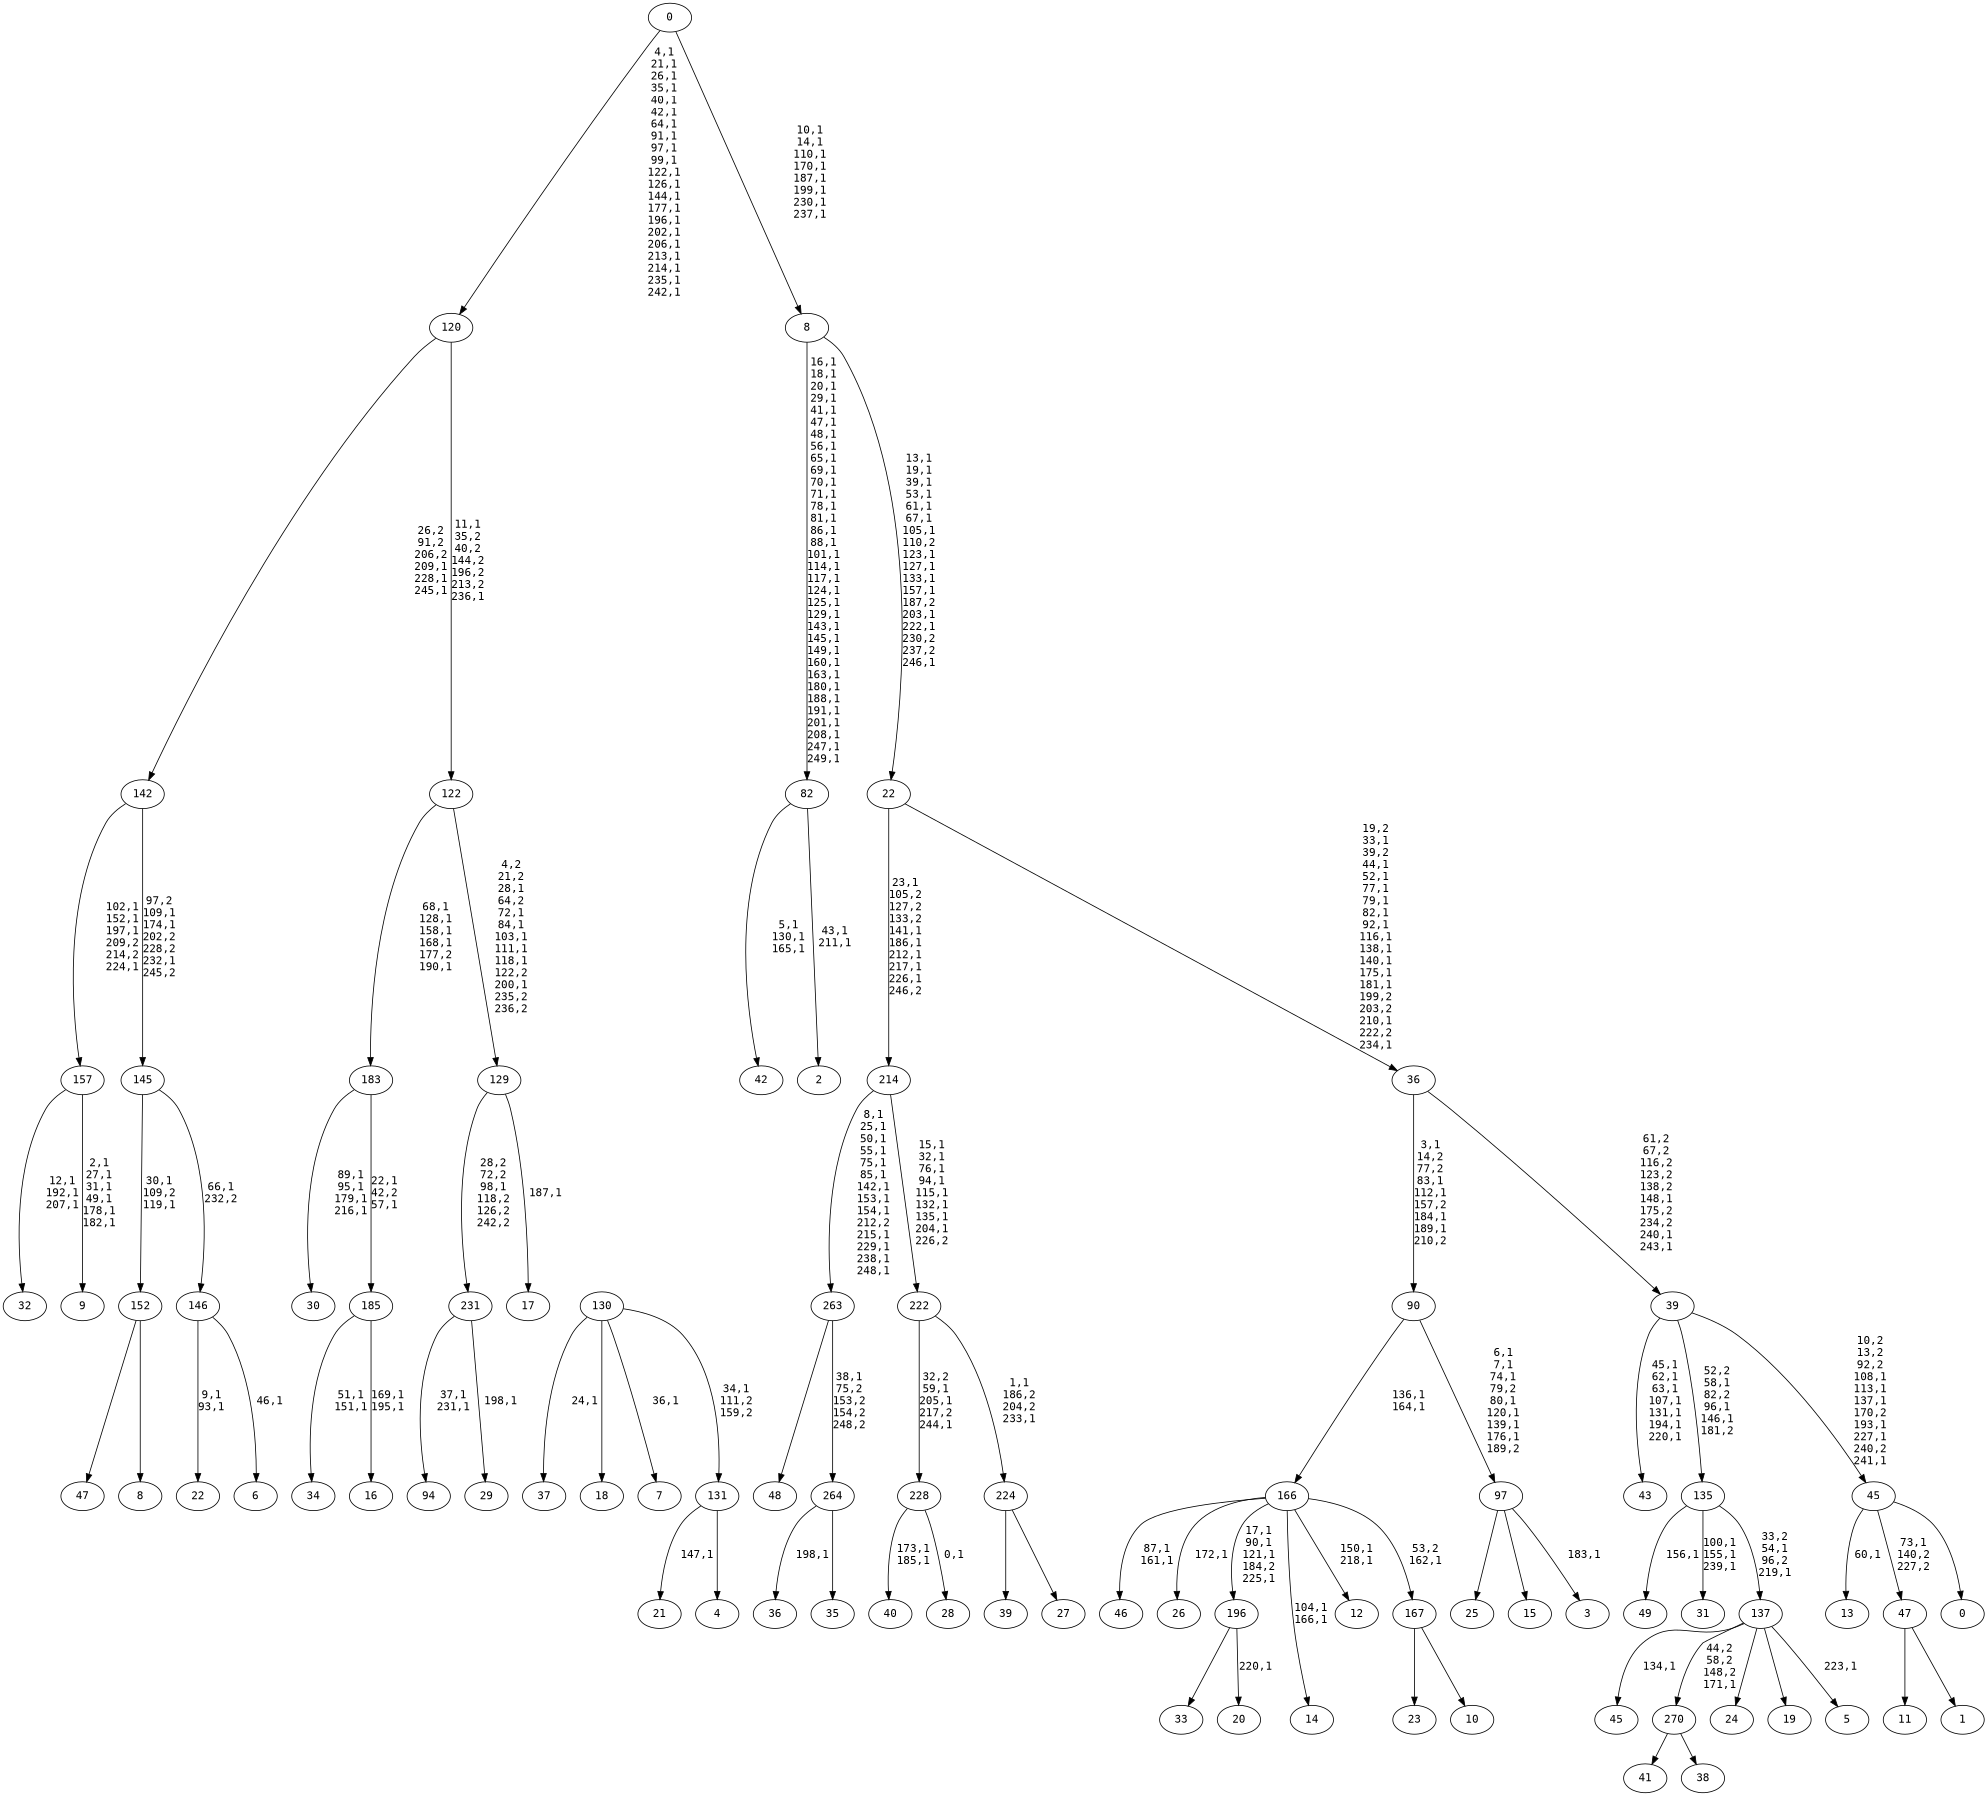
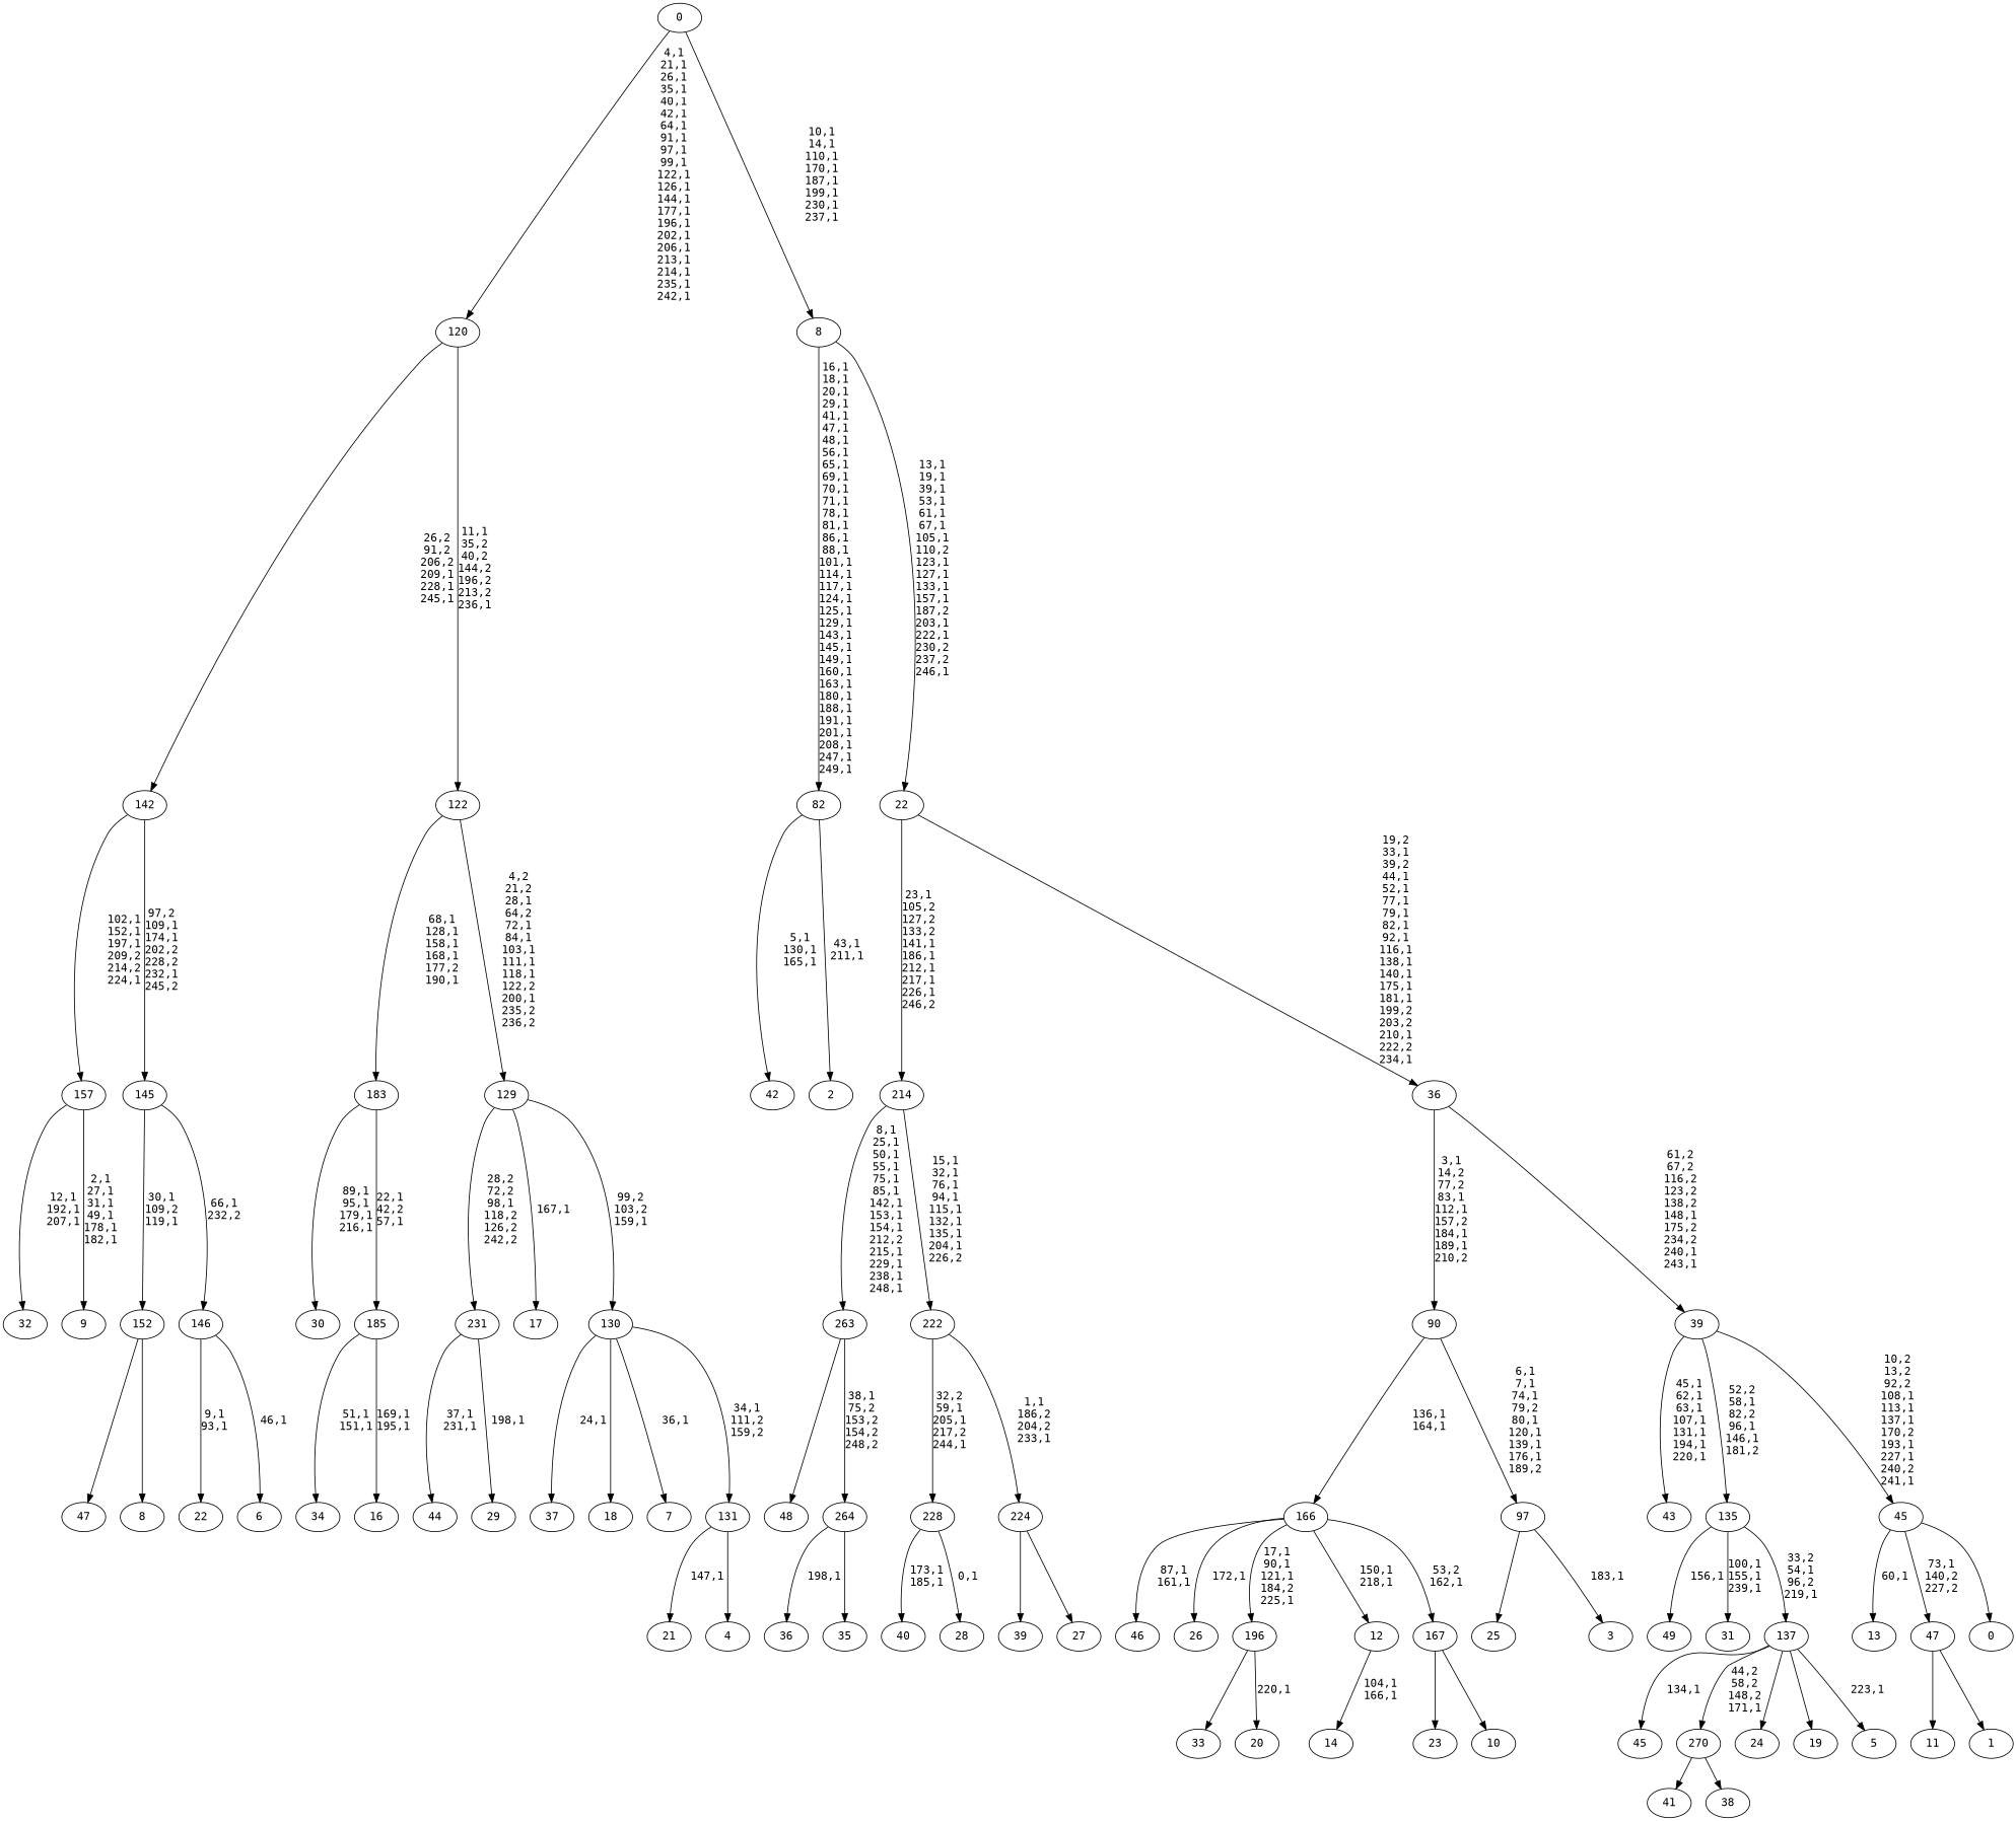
  digraph {
    fontname="DejaVu Sans Mono"
    node [fontname="DejaVu Sans Mono"]
    edge [fontname="DejaVu Sans Mono"]
    n1 [label=49]
    n2 [label=48]
    n3 [label=47]
    n4 [label=46]
    n5 [label=45]
-   n6 [label=94]
+   n6 [label=44]
    n7 [label=43]
    n8 [label=42]
    n9 [label=41]
    n10 [label=40]
    n11 [label=39]
    n12 [label=38]
    270
    n14 [label=37]
    n15 [label=36]
    n16 [label=35]
    264
    263
    n19 [label=34]
    n20 [label=33]
    n21 [label=32]
    n22 [label=31]
    n23 [label=30]
    n24 [label=29]
    231
    n26 [label=28]
    228
    n28 [label=27]
    224
    222
    214
    n32 [label=26]
    n33 [label=25]
    n34 [label=24]
    n35 [label=23]
    n36 [label=22]
    n37 [label=21]
    n38 [label=20]
    196
    n40 [label=19]
    n41 [label=18]
    n42 [label=17]
    n43 [label=16]
    185
    183
-   n46 [label=15]
    n47 [label=14]
    n48 [label=13]
    n49 [label=12]
    n50 [label=11]
    n51 [label=10]
    167
    166
    n54 [label=9]
    157
    n56 [label=8]
    152
    n58 [label=7]
    n59 [label=6]
    146
    145
    142
    n63 [label=5]
    137
    135
    n66 [label=4]
    131
    130
    129
    122
    120
    n72 [label=3]
    97
    90
    n75 [label=2]
    82
    n77 [label=1]
    47
    n79 [label=0]
    45
    39
    36
    22
    8
    0
    270 -> n9
    270 -> n12
    264 -> n15 [label="198,1"]
    264 -> n16
    263 -> n2
    263 -> 264 [label="38,1\n75,2\n153,2\n154,2\n248,2"]
    231 -> n6 [label="37,1\n231,1"]
    231 -> n24 [label="198,1"]
    228 -> n10 [label="173,1\n185,1"]
    228 -> n26 [label="0,1"]
    224 -> n11
    224 -> n28
    222 -> 228 [label="32,2\n59,1\n205,1\n217,2\n244,1"]
    222 -> 224 [label="1,1\n186,2\n204,2\n233,1"]
    214 -> 263 [label="8,1\n25,1\n50,1\n55,1\n75,1\n85,1\n142,1\n153,1\n154,1\n212,2\n215,1\n229,1\n238,1\n248,1"]
    214 -> 222 [label="15,1\n32,1\n76,1\n94,1\n115,1\n132,1\n135,1\n204,1\n226,2"]
    196 -> n20
    196 -> n38 [label="220,1"]
    185 -> n19 [label="51,1\n151,1"]
    185 -> n43 [label="169,1\n195,1"]
    183 -> n23 [label="89,1\n95,1\n179,1\n216,1"]
    183 -> 185 [label="22,1\n42,2\n57,1"]
    167 -> n35
    167 -> n51
    166 -> n4 [label="87,1\n161,1"]
    166 -> n32 [label="172,1"]
    166 -> 196 [label="17,1\n90,1\n121,1\n184,2\n225,1"]
-   166 -> n47 [label="104,1\n166,1"]
+   n49 -> n47 [label="104,1\n166,1"]
    166 -> n49 [label="150,1\n218,1"]
    166 -> 167 [label="53,2\n162,1"]
    157 -> n21 [label="12,1\n192,1\n207,1"]
    157 -> n54 [label="2,1\n27,1\n31,1\n49,1\n178,1\n182,1"]
    152 -> n3
    152 -> n56
    146 -> n36 [label="9,1\n93,1"]
    146 -> n59 [label="46,1"]
    145 -> 152 [label="30,1\n109,2\n119,1"]
    145 -> 146 [label="66,1\n232,2"]
    142 -> 157 [label="102,1\n152,1\n197,1\n209,2\n214,2\n224,1"]
    142 -> 145 [label="97,2\n109,1\n174,1\n202,2\n228,2\n232,1\n245,2"]
    137 -> n5 [label="134,1"]
    137 -> 270 [label="44,2\n58,2\n148,2\n171,1"]
    137 -> n34
    137 -> n40
    137 -> n63 [label="223,1"]
    135 -> n1 [label="156,1"]
    135 -> n22 [label="100,1\n155,1\n239,1"]
    135 -> 137 [label="33,2\n54,1\n96,2\n219,1"]
    131 -> n37 [label="147,1"]
    131 -> n66
    130 -> n14 [label="24,1"]
    130 -> n41
    130 -> n58 [label="36,1"]
    130 -> 131 [label="34,1\n111,2\n159,2"]
    129 -> 231 [label="28,2\n72,2\n98,1\n118,2\n126,2\n242,2"]
-   129 -> n42 [label="187,1"]
+   129 -> n42 [label="167,1"]
+   129 -> 130 [label="99,2\n103,2\n159,1"]
    122 -> 183 [label="68,1\n128,1\n158,1\n168,1\n177,2\n190,1"]
    122 -> 129 [label="4,2\n21,2\n28,1\n64,2\n72,1\n84,1\n103,1\n111,1\n118,1\n122,2\n200,1\n235,2\n236,2"]
    120 -> 142 [label="26,2\n91,2\n206,2\n209,1\n228,1\n245,1"]
    120 -> 122 [label="11,1\n35,2\n40,2\n144,2\n196,2\n213,2\n236,1"]
    97 -> n33
-   97 -> n46
    97 -> n72 [label="183,1"]
    90 -> 166 [label="136,1\n164,1"]
    90 -> 97 [label="6,1\n7,1\n74,1\n79,2\n80,1\n120,1\n139,1\n176,1\n189,2"]
    82 -> n8 [label="5,1\n130,1\n165,1"]
    82 -> n75 [label="43,1\n211,1"]
    47 -> n50
    47 -> n77
    45 -> n48 [label="60,1"]
    45 -> 47 [label="73,1\n140,2\n227,2"]
    45 -> n79
    39 -> n7 [label="45,1\n62,1\n63,1\n107,1\n131,1\n194,1\n220,1"]
    39 -> 135 [label="52,2\n58,1\n82,2\n96,1\n146,1\n181,2"]
    39 -> 45 [label="10,2\n13,2\n92,2\n108,1\n113,1\n137,1\n170,2\n193,1\n227,1\n240,2\n241,1"]
    36 -> 90 [label="3,1\n14,2\n77,2\n83,1\n112,1\n157,2\n184,1\n189,1\n210,2"]
    36 -> 39 [label="61,2\n67,2\n116,2\n123,2\n138,2\n148,1\n175,2\n234,2\n240,1\n243,1"]
    22 -> 214 [label="23,1\n105,2\n127,2\n133,2\n141,1\n186,1\n212,1\n217,1\n226,1\n246,2"]
    22 -> 36 [label="19,2\n33,1\n39,2\n44,1\n52,1\n77,1\n79,1\n82,1\n92,1\n116,1\n138,1\n140,1\n175,1\n181,1\n199,2\n203,2\n210,1\n222,2\n234,1"]
    8 -> 82 [label="16,1\n18,1\n20,1\n29,1\n41,1\n47,1\n48,1\n56,1\n65,1\n69,1\n70,1\n71,1\n78,1\n81,1\n86,1\n88,1\n101,1\n114,1\n117,1\n124,1\n125,1\n129,1\n143,1\n145,1\n149,1\n160,1\n163,1\n180,1\n188,1\n191,1\n201,1\n208,1\n247,1\n249,1"]
    8 -> 22 [label="13,1\n19,1\n39,1\n53,1\n61,1\n67,1\n105,1\n110,2\n123,1\n127,1\n133,1\n157,1\n187,2\n203,1\n222,1\n230,2\n237,2\n246,1"]
    0 -> 120 [label="4,1\n21,1\n26,1\n35,1\n40,1\n42,1\n64,1\n91,1\n97,1\n99,1\n122,1\n126,1\n144,1\n177,1\n196,1\n202,1\n206,1\n213,1\n214,1\n235,1\n242,1"]
    0 -> 8 [label="10,1\n14,1\n110,1\n170,1\n187,1\n199,1\n230,1\n237,1"]
  }
